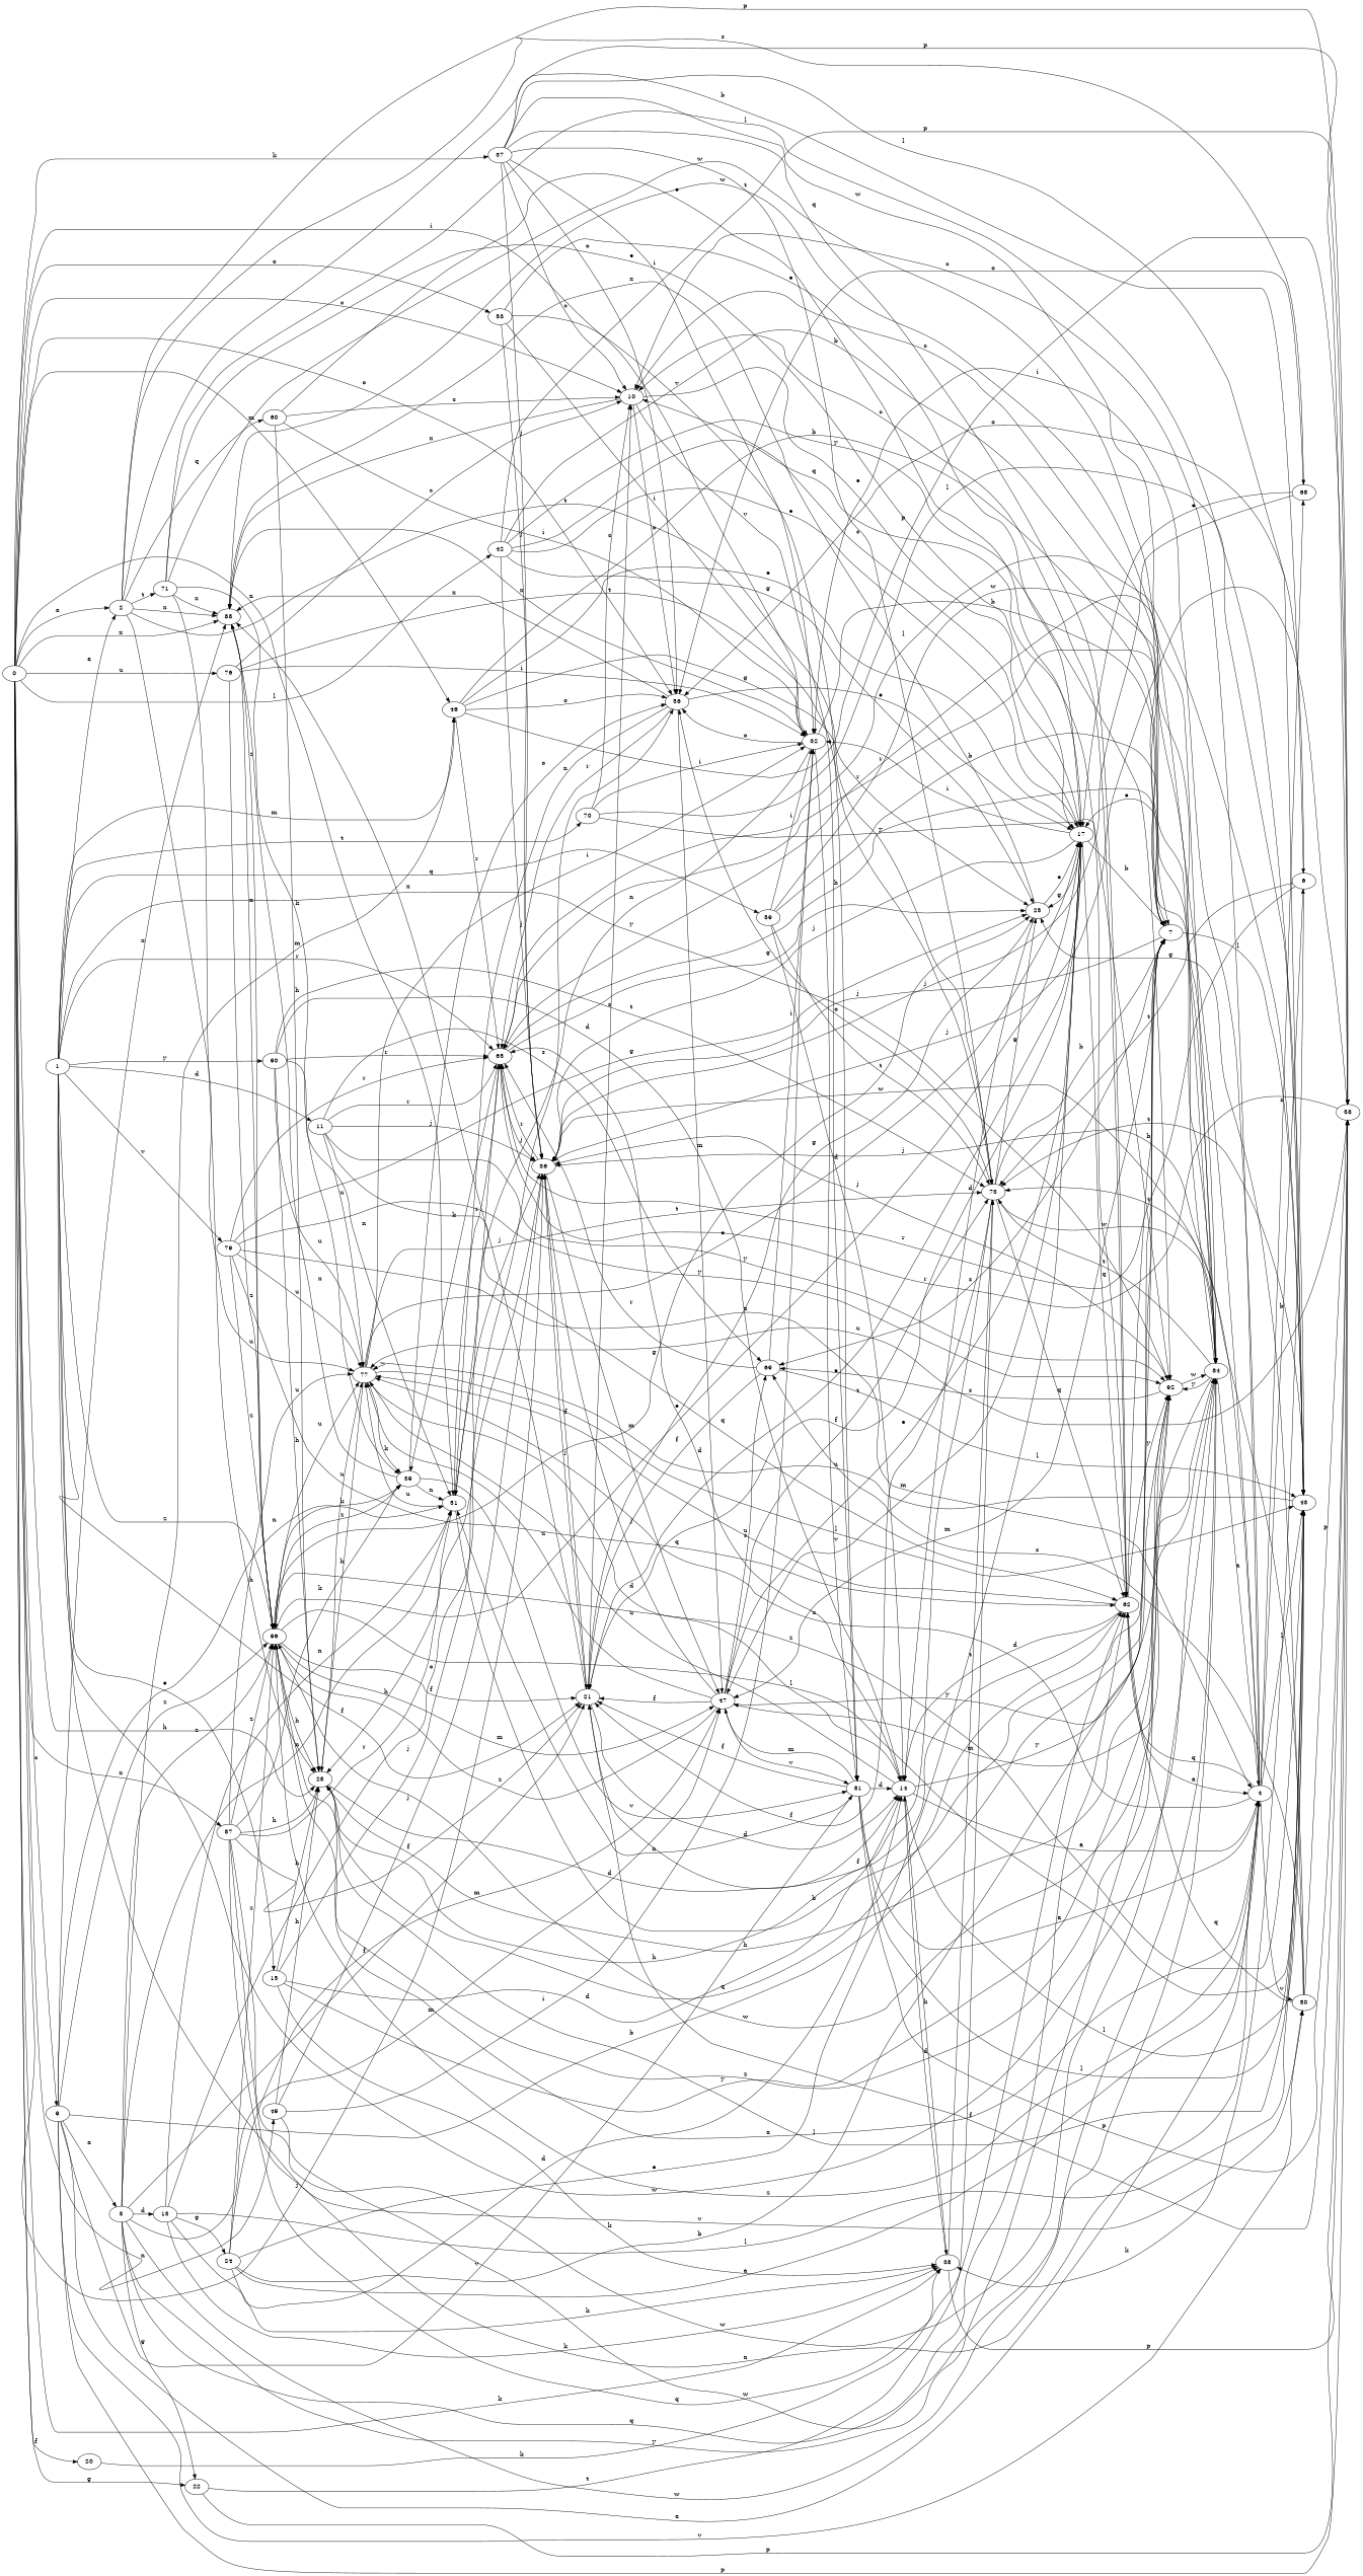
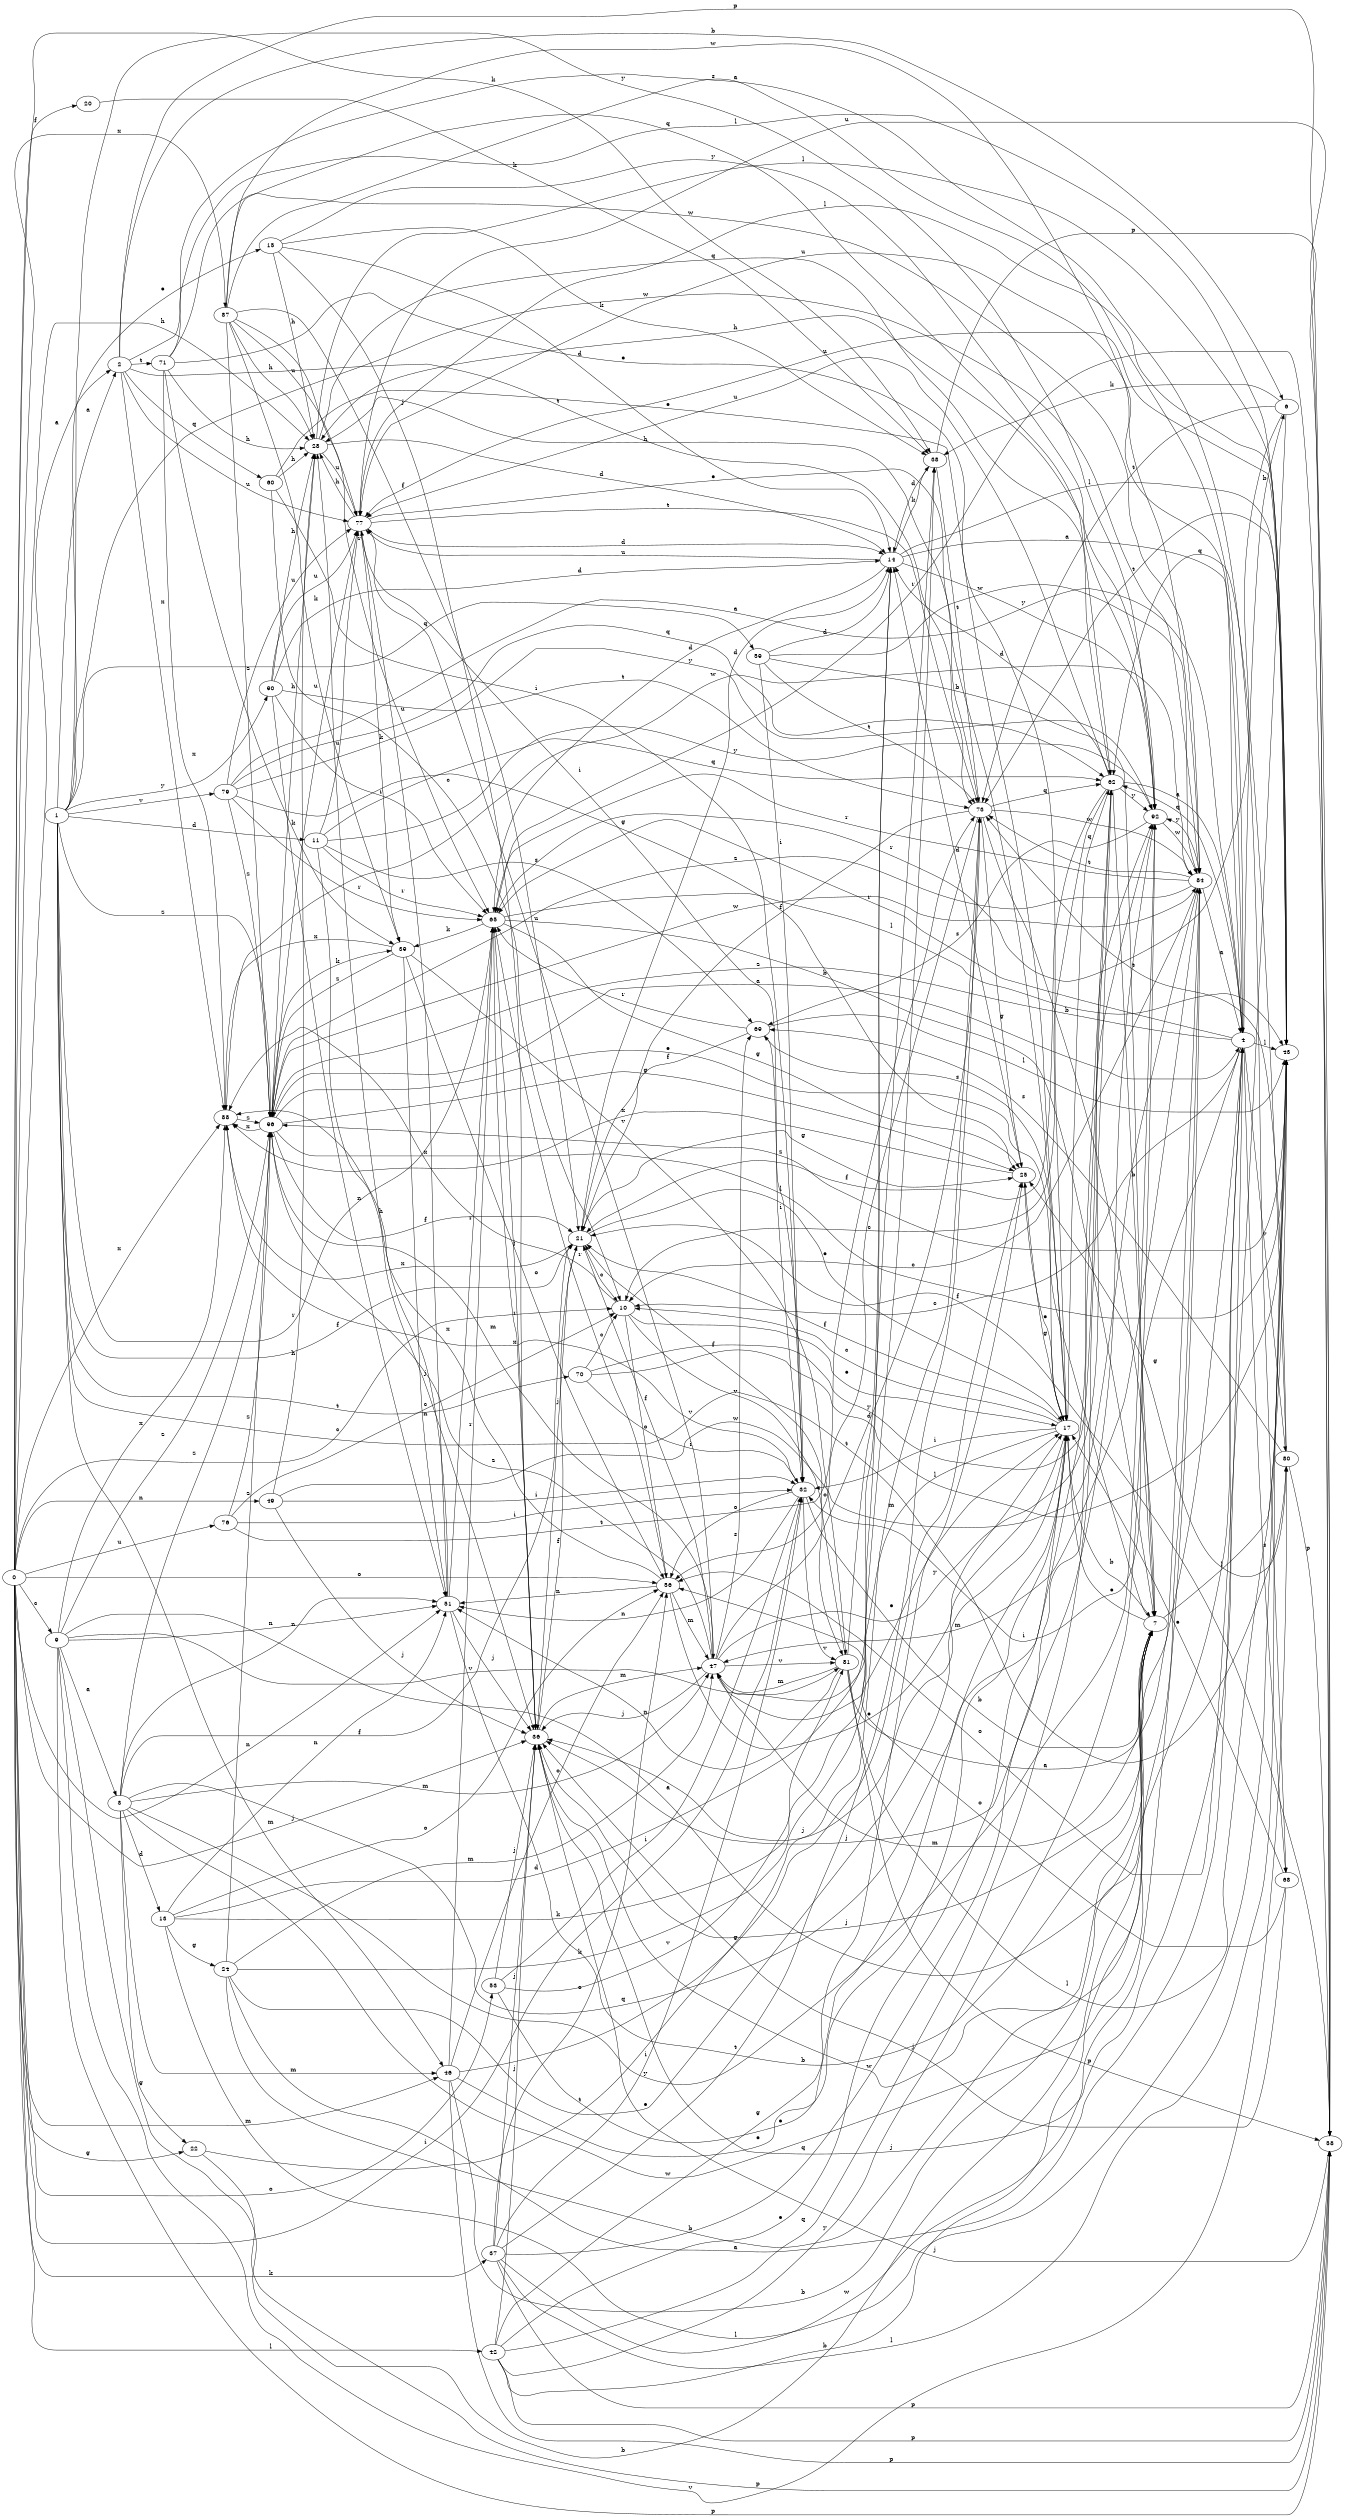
  strict digraph {
    rankdir=LR
    0
    2
    9
    10
    20
    22
    28
    32
    36
    37
    38
    42
    46
    49
    51
    53
    n17 [label=56]
    76
    87
    88
    6
    58
    60
    68
    71
    73
    77
    80
    96
    3
    4
    7
    81
    17
    62
    43
    14
    21
    65
    84
    47
    92
    25
    39
    1
    11
    15
    59
    70
    79
    90
    69
    13
    24
    0 -> 2 [label=a]
    0 -> 9 [label=c]
    0 -> 10 [label=c]
    0 -> 20 [label=f]
    0 -> 22 [label=g]
    0 -> 28 [label=h]
    0 -> 32 [label=i]
    0 -> 36 [label=j]
    0 -> 37 [label=k]
    0 -> 38 [label=k]
    0 -> 42 [label=l]
    0 -> 46 [label=m]
    0 -> 49 [label=n]
    0 -> 51 [label=n]
    0 -> 53 [label=o]
    0 -> n17 [label=o]
    0 -> 76 [label=u]
    0 -> 87 [label=x]
    0 -> 88 [label=x]
    2 -> 88 [label=x]
    2 -> 6 [label=b]
    2 -> 58 [label=p]
    2 -> 60 [label=q]
    2 -> 68 [label=s]
    2 -> 71 [label=t]
    2 -> 73 [label=t]
    2 -> 77 [label=u]
    9 -> 51 [label=n]
    9 -> 88 [label=x]
    9 -> 58 [label=p]
    9 -> 80 [label=v]
    9 -> 96 [label=z]
    9 -> 3 [label=a]
    9 -> 4 [label=a]
    9 -> 7 [label=b]
    9 -> 81 [label=v]
    10 -> n17 [label=o]
    10 -> 88 [label=x]
    10 -> 81 [label=v]
    10 -> 17 [label=e]
    20 -> 38 [label=k]
    22 -> 58 [label=p]
    22 -> 73 [label=t]
    28 -> 77 [label=u]
    28 -> 62 [label=q]
    28 -> 43 [label=l]
    28 -> 14 [label=d]
    32 -> 51 [label=n]
    32 -> n17 [label=o]
    32 -> 88 [label=x]
    32 -> 7 [label=b]
    32 -> 81 [label=v]
    36 -> 21 [label=f]
    36 -> 65 [label=r]
    36 -> 84 [label=w]
    36 -> 47 [label=m]
-   37 -> 10 [label=c]
    37 -> 32 [label=i]
    37 -> 36 [label=j]
    37 -> n17 [label=o]
    37 -> 58 [label=p]
    37 -> 73 [label=t]
    37 -> 62 [label=q]
    37 -> 43 [label=l]
    37 -> 84 [label=w]
    38 -> 58 [label=p]
    38 -> 73 [label=t]
    38 -> 14 [label=d]
    42 -> 36 [label=j]
    42 -> 58 [label=p]
    42 -> 7 [label=b]
    42 -> 17 [label=e]
    42 -> 62 [label=q]
    42 -> 92 [label=y]
    42 -> 25 [label=g]
    46 -> n17 [label=o]
    46 -> 58 [label=p]
    46 -> 7 [label=b]
    46 -> 17 [label=e]
    46 -> 65 [label=r]
    46 -> 25 [label=g]
    49 -> 28 [label=h]
    49 -> 32 [label=i]
    49 -> 36 [label=j]
    49 -> 84 [label=w]
    51 -> 28 [label=h]
    51 -> 36 [label=j]
    51 -> 77 [label=u]
    51 -> 7 [label=b]
    51 -> 65 [label=r]
    53 -> 32 [label=i]
    53 -> 36 [label=j]
    53 -> 81 [label=v]
    53 -> 17 [label=e]
    n17 -> 51 [label=n]
    n17 -> 88 [label=x]
    n17 -> 17 [label=e]
    n17 -> 65 [label=r]
    n17 -> 47 [label=m]
    76 -> 10 [label=c]
    76 -> 32 [label=i]
    76 -> 73 [label=t]
    76 -> 96 [label=z]
    87 -> 28 [label=h]
    87 -> 77 [label=u]
    87 -> 96 [label=z]
    87 -> 4 [label=a]
    87 -> 62 [label=q]
    87 -> 21 [label=f]
    87 -> 65 [label=r]
    87 -> 84 [label=w]
    87 -> 39 [label=k]
    88 -> 96 [label=z]
    88 -> 84 [label=w]
    6 -> 38 [label=k]
    6 -> n17 [label=o]
    6 -> 73 [label=t]
    6 -> 65 [label=r]
    58 -> 36 [label=j]
    58 -> 77 [label=u]
    58 -> 21 [label=f]
    58 -> 65 [label=r]
    60 -> 10 [label=c]
    60 -> 28 [label=h]
    60 -> 32 [label=i]
    60 -> 17 [label=e]
    68 -> 36 [label=j]
    68 -> n17 [label=o]
    68 -> 17 [label=e]
    71 -> 28 [label=h]
    71 -> 88 [label=x]
    71 -> 17 [label=e]
    71 -> 43 [label=l]
    71 -> 84 [label=w]
    71 -> 39 [label=k]
    73 -> 28 [label=h]
    73 -> n17 [label=o]
    73 -> 7 [label=b]
    73 -> 62 [label=q]
    73 -> 21 [label=f]
    73 -> 84 [label=w]
    73 -> 25 [label=g]
    77 -> 28 [label=h]
    77 -> 32 [label=i]
    77 -> 73 [label=t]
    77 -> 17 [label=e]
    77 -> 43 [label=l]
    77 -> 14 [label=d]
    77 -> 39 [label=k]
    80 -> 58 [label=p]
    80 -> 73 [label=t]
    80 -> 62 [label=q]
    80 -> 25 [label=g]
    80 -> 69 [label=s]
    96 -> 28 [label=h]
    96 -> 88 [label=x]
    96 -> 77 [label=u]
    96 -> 4 [label=a]
    96 -> 17 [label=e]
    96 -> 43 [label=l]
    96 -> 21 [label=f]
    96 -> 84 [label=w]
    96 -> 47 [label=m]
    96 -> 25 [label=g]
    96 -> 39 [label=k]
    3 -> 22 [label=g]
    3 -> 46 [label=m]
    3 -> 51 [label=n]
    3 -> 96 [label=z]
    3 -> 62 [label=q]
    3 -> 21 [label=f]
    3 -> 84 [label=w]
    3 -> 47 [label=m]
    3 -> 92 [label=y]
    3 -> 13 [label=d]
    4 -> 10 [label=c]
    4 -> 32 [label=i]
    4 -> 36 [label=j]
    4 -> 6 [label=b]
    4 -> 68 [label=s]
    4 -> 77 [label=u]
    4 -> 80 [label=v]
    4 -> 96 [label=z]
    4 -> 62 [label=q]
    4 -> 43 [label=l]
    4 -> 65 [label=r]
    7 -> 36 [label=j]
    7 -> 17 [label=e]
    7 -> 43 [label=l]
    7 -> 47 [label=m]
    7 -> 69 [label=s]
    81 -> 51 [label=n]
    81 -> 58 [label=p]
    81 -> 4 [label=a]
    81 -> 43 [label=l]
    81 -> 14 [label=d]
    81 -> 21 [label=f]
    81 -> 47 [label=m]
    17 -> 10 [label=c]
    17 -> 32 [label=i]
    17 -> 36 [label=j]
    17 -> 7 [label=b]
    17 -> 62 [label=q]
    17 -> 21 [label=f]
    17 -> 47 [label=m]
    17 -> 25 [label=g]
    62 -> 10 [label=c]
    62 -> 77 [label=u]
    62 -> 4 [label=a]
    62 -> 7 [label=b]
    62 -> 14 [label=d]
    62 -> 21 [label=f]
    62 -> 92 [label=y]
    43 -> 73 [label=t]
    43 -> 77 [label=u]
    43 -> 96 [label=z]
    14 -> 38 [label=k]
    14 -> 77 [label=u]
    14 -> 4 [label=a]
    14 -> 43 [label=l]
    14 -> 65 [label=d]
    14 -> 92 [label=y]
    21 -> 10 [label=c]
    21 -> 36 [label=j]
    21 -> 88 [label=x]
    21 -> 17 [label=e]
    21 -> 14 [label=d]
    21 -> 25 [label=g]
    65 -> 36 [label=j]
    65 -> 7 [label=b]
    65 -> 43 [label=l]
    65 -> 25 [label=g]
    65 -> 39 [label=k]
    84 -> 10 [label=c]
    84 -> 73 [label=t]
    84 -> 96 [label=z]
    84 -> 4 [label=a]
    84 -> 65 [label=r]
    84 -> 47 [label=m]
    84 -> 92 [label=y]
    47 -> 36 [label=j]
    47 -> 73 [label=t]
    47 -> 77 [label=u]
    47 -> 96 [label=z]
    47 -> 81 [label=v]
    47 -> 17 [label=e]
    47 -> 21 [label=f]
    47 -> 92 [label=y]
    47 -> 69 [label=s]
    92 -> 28 [label=h]
    92 -> 36 [label=j]
    92 -> 84 [label=w]
    92 -> 69 [label=s]
    25 -> 88 [label=x]
    25 -> 17 [label=e]
    25 -> 14 [label=d]
    39 -> 51 [label=n]
    39 -> n17 [label=o]
    39 -> 88 [label=x]
    39 -> 96 [label=z]
    39 -> 81 [label=v]
    1 -> 2 [label=a]
    1 -> 46 [label=m]
    1 -> 80 [label=v]
    1 -> 96 [label=z]
    1 -> 21 [label=f]
    1 -> 65 [label=r]
    1 -> 84 [label=w]
    1 -> 92 [label=y]
    1 -> 11 [label=d]
    1 -> 15 [label=e]
    1 -> 59 [label=q]
    1 -> 70 [label=t]
    1 -> 79 [label=v]
    1 -> 90 [label=y]
    11 -> 36 [label=j]
    11 -> 77 [label=u]
    11 -> 62 [label=q]
    11 -> 65 [label=r]
    11 -> 92 [label=y]
    11 -> 69 [label=s]
    15 -> 28 [label=h]
    15 -> 36 [label=j]
    15 -> 38 [label=k]
    15 -> 14 [label=d]
    15 -> 92 [label=y]
    59 -> 32 [label=i]
    59 -> 73 [label=t]
    59 -> 7 [label=b]
    59 -> 14 [label=d]
    59 -> 84 [label=w]
    70 -> 10 [label=c]
    70 -> 32 [label=i]
    70 -> 43 [label=l]
    70 -> 92 [label=y]
    79 -> 77 [label=u]
    79 -> 96 [label=z]
    79 -> 4 [label=a]
    79 -> 62 [label=q]
    79 -> 65 [label=r]
    79 -> 92 [label=y]
    79 -> 25 [label=g]
    90 -> 28 [label=h]
    90 -> 51 [label=n]
    90 -> 73 [label=t]
    90 -> 77 [label=u]
    90 -> 14 [label=d]
    90 -> 65 [label=r]
    69 -> 32 [label=i]
    69 -> 43 [label=l]
    69 -> 21 [label=f]
    69 -> 65 [label=r]
    13 -> 38 [label=k]
    13 -> 51 [label=n]
    13 -> n17 [label=o]
    13 -> 43 [label=l]
    13 -> 14 [label=d]
    13 -> 24 [label=g]
    24 -> 38 [label=k]
    24 -> 96 [label=z]
    24 -> 4 [label=a]
    24 -> 7 [label=b]
    24 -> 17 [label=e]
    24 -> 47 [label=m]
  }
